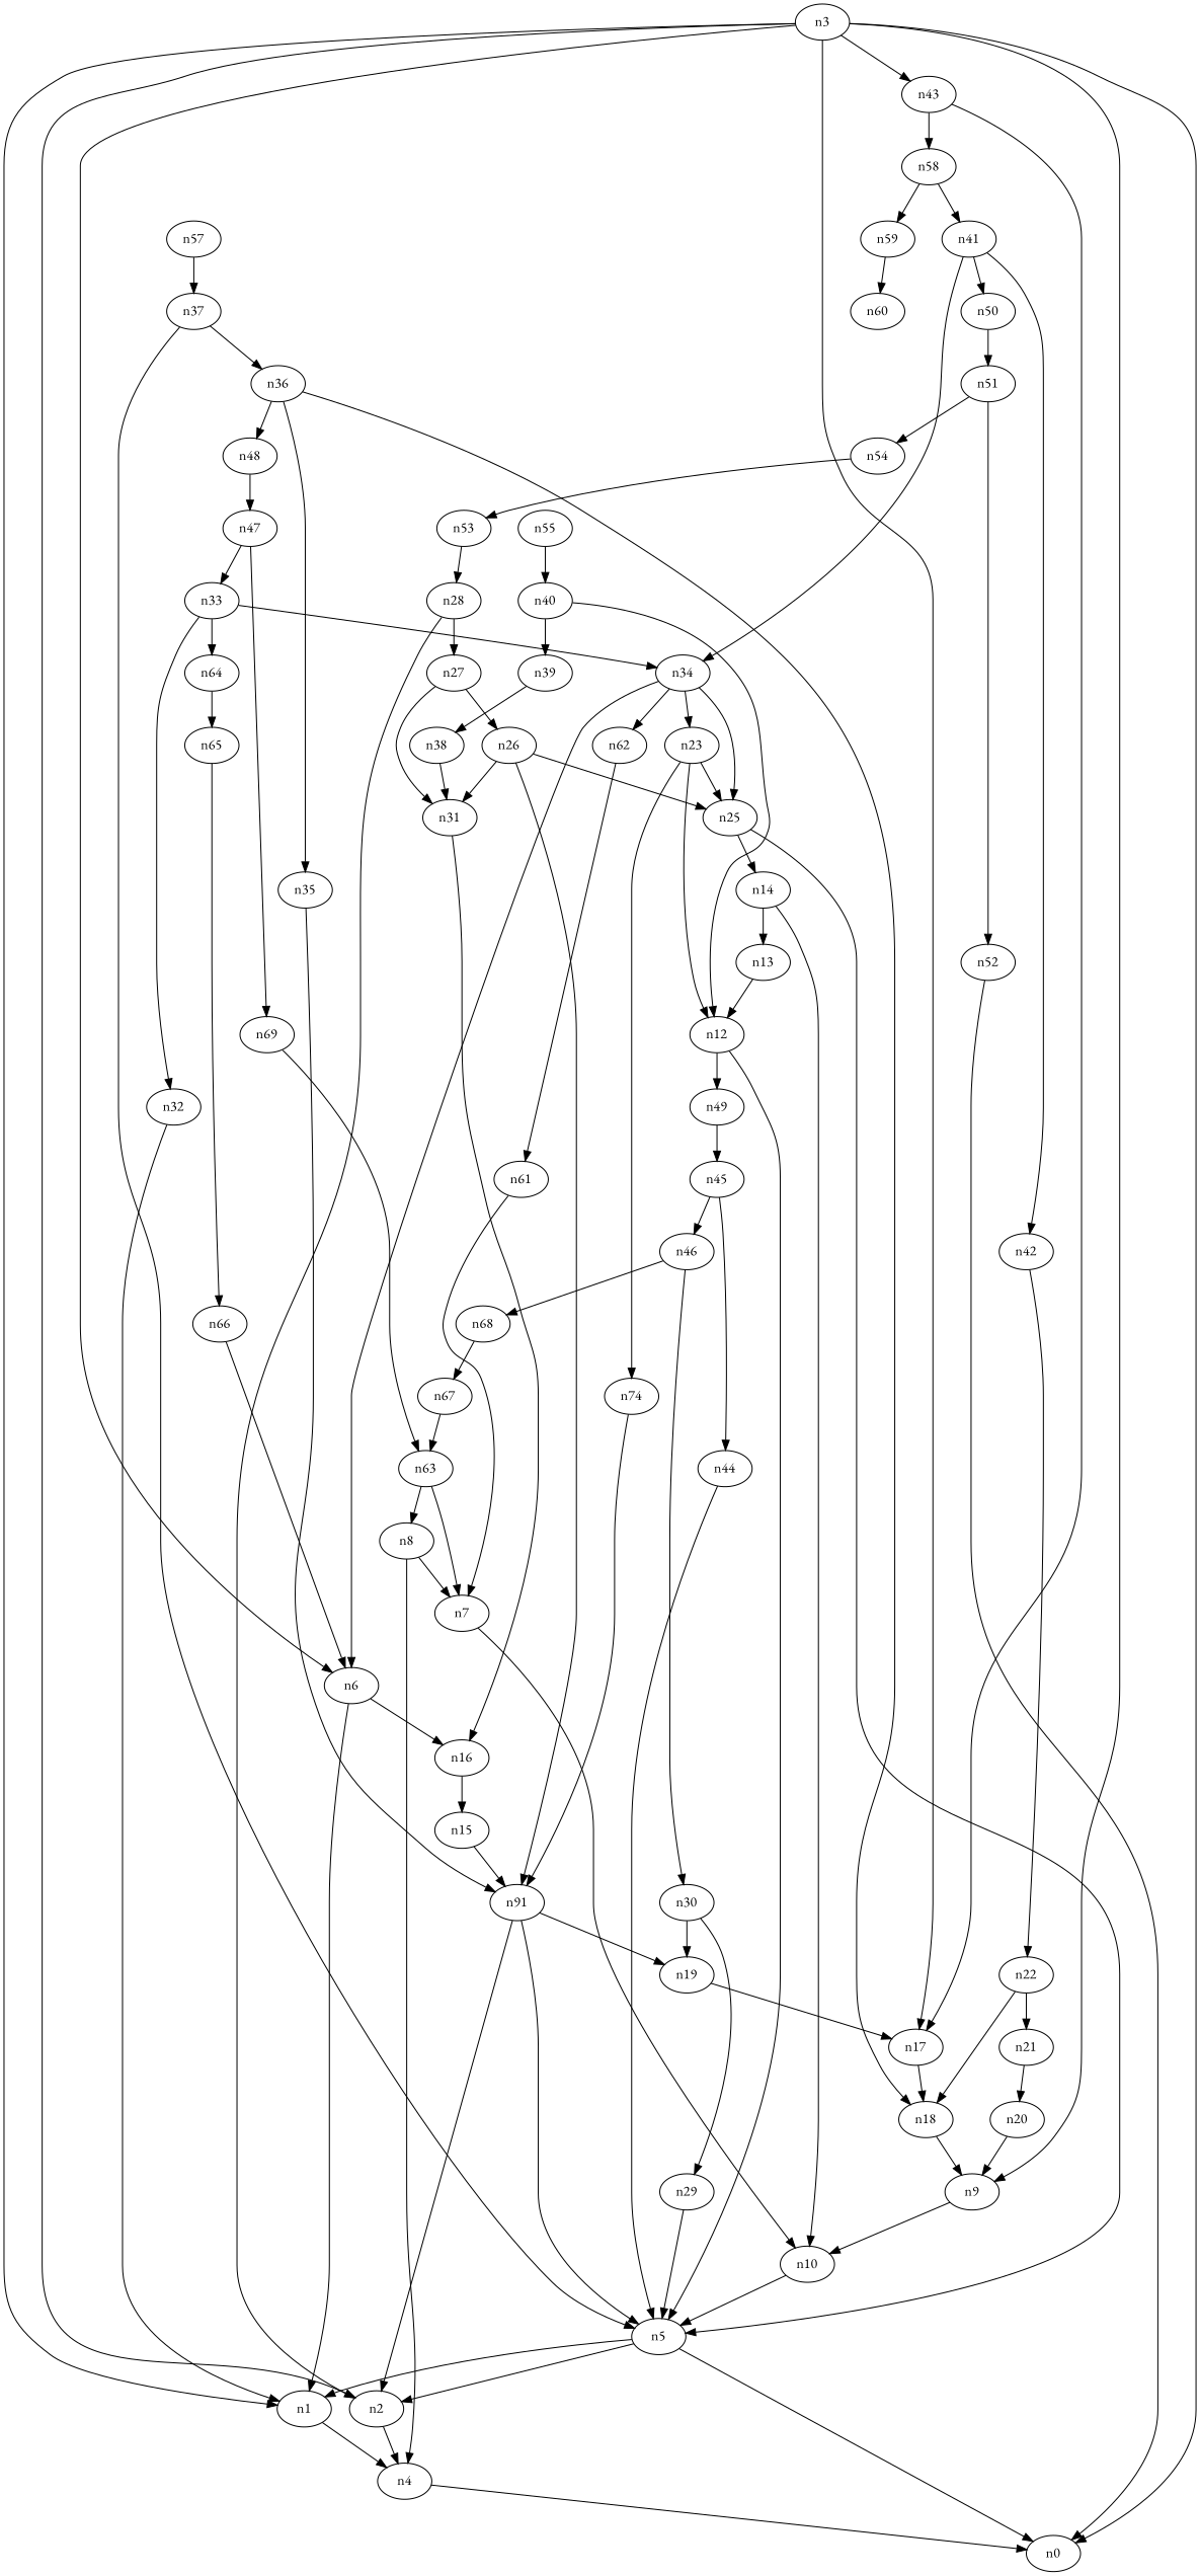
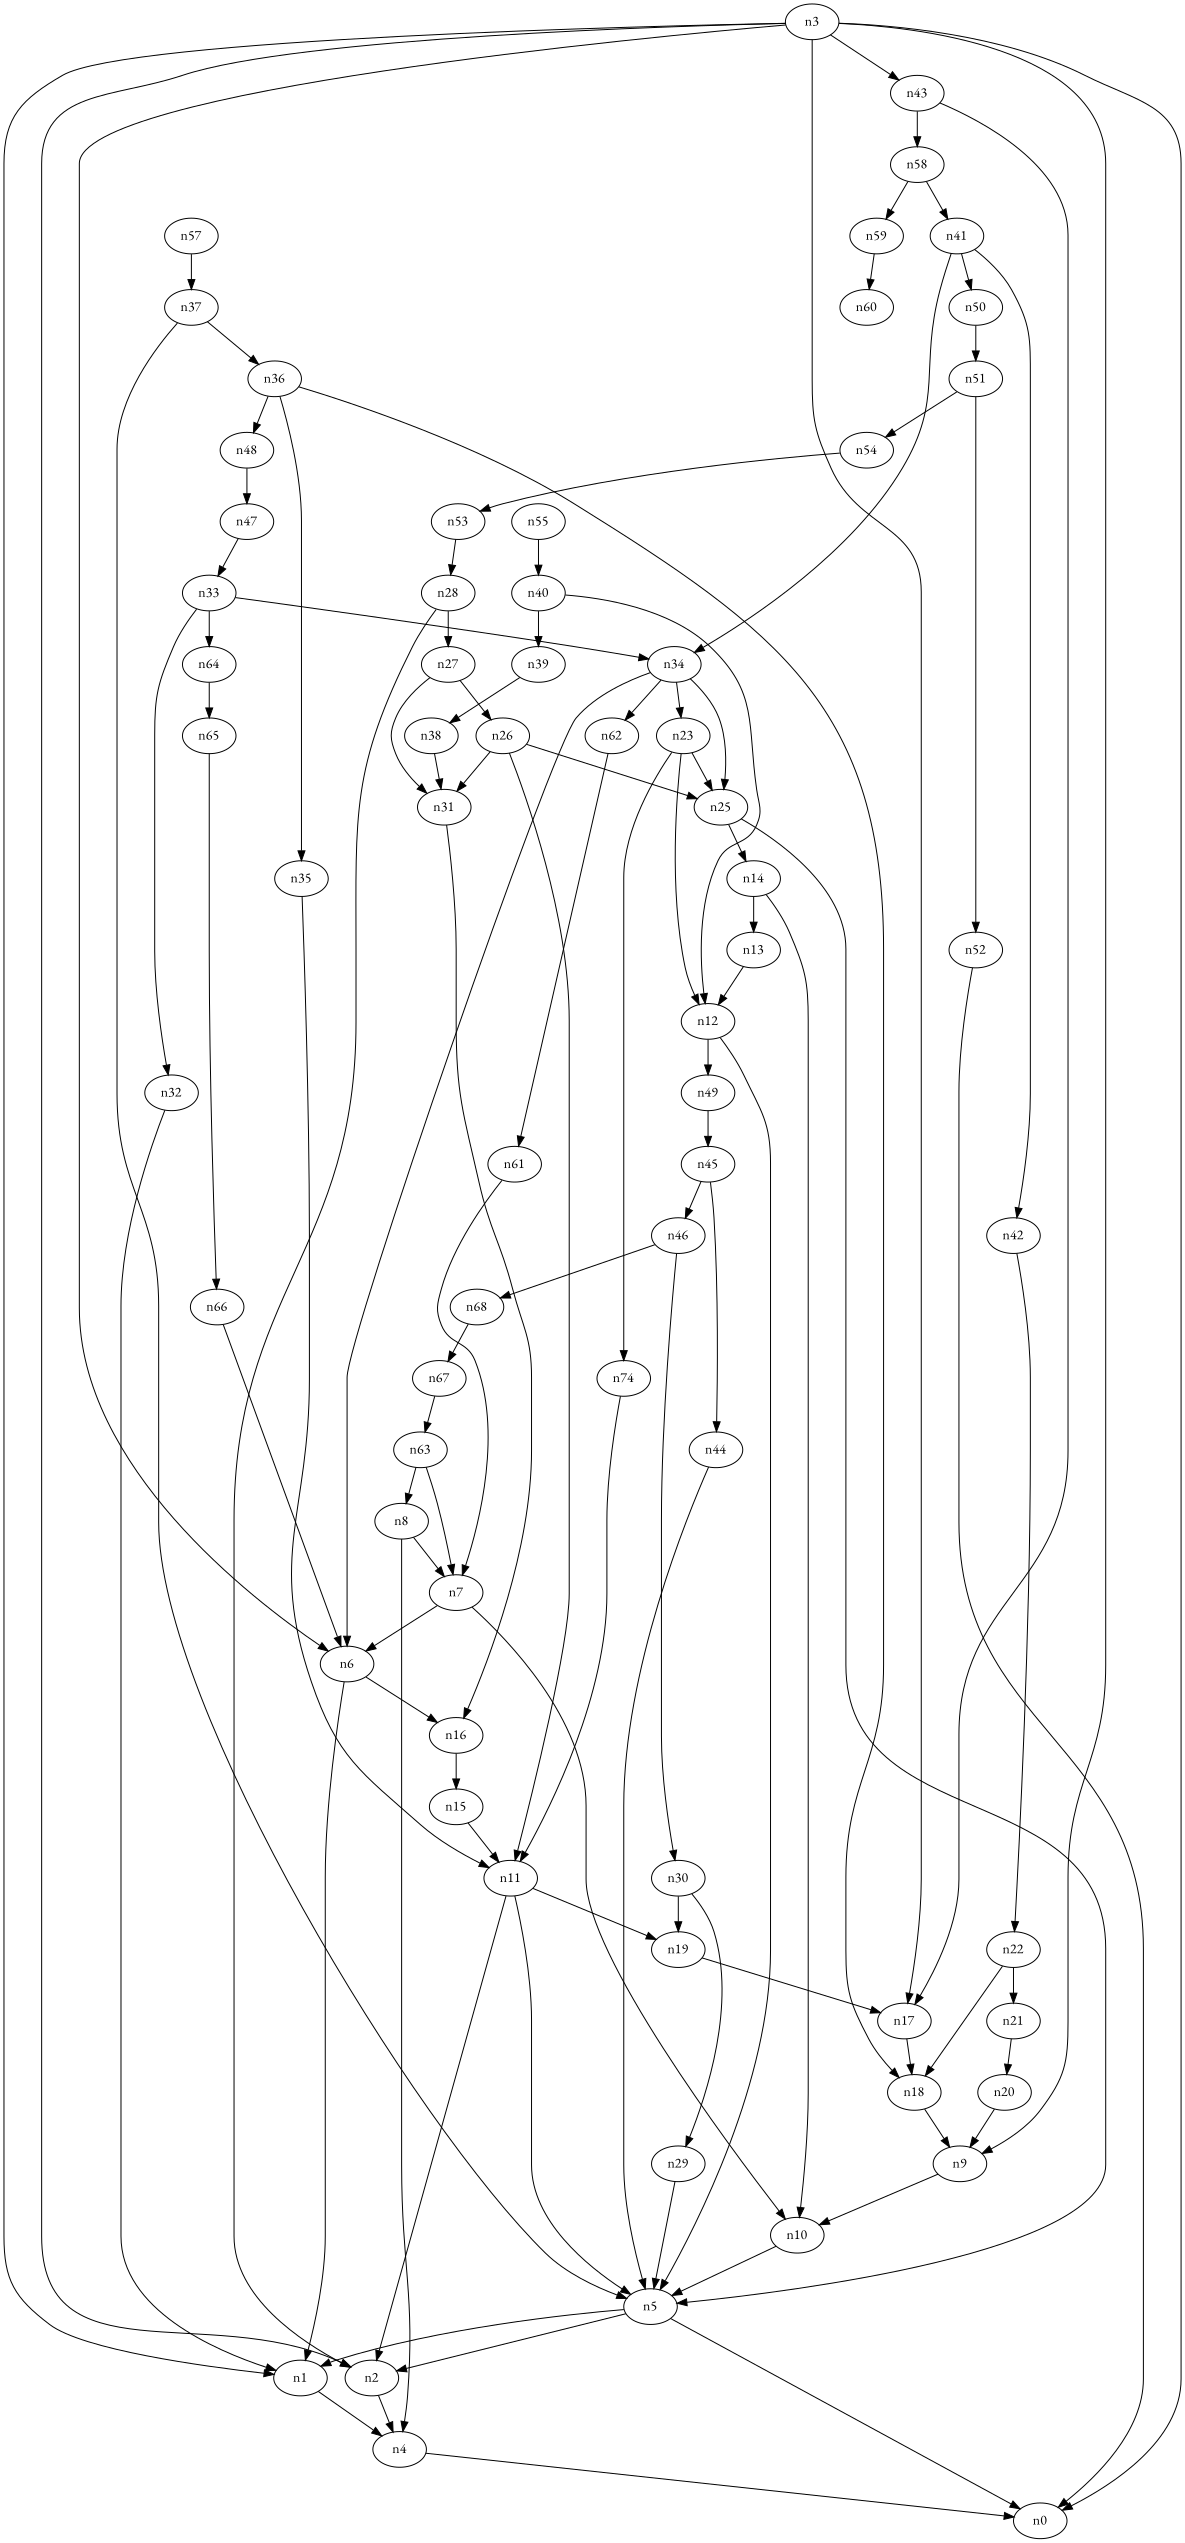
  digraph {
    fontname="EB Garamond"
    node [fontname="EB Garamond"]
    edge [fontname="EB Garamond"]
    n1
    n4
    n0
    n2
    n3
    n6
    n9
    n17
    n43
    n16
    n10
    n18
    n58
    n15
    n5
    n41
    n59
-   n11 [label=n91]
+   n11
    n7
    n8
    n19
    n12
    n49
    n45
    n44
    n46
    n13
    n14
    n20
    n21
    n22
    n23
    n24 [label=n74]
    n25
    n26
    n31
    n57
    n37
    n27
    n28
    n29
    n30
    n36
    n32
    n33
    n34
    n64
    n62
    n65
    n61
    n66
    n35
    n48
    n47
-   n69
    n38
    n39
    n40
    n42
    n50
    n51
    n52
    n54
    n60
    n68
    n67
    n63
    n53
    n55
    n1 -> n4
    n4 -> n0
    n2 -> n4
    n3 -> n1
    n3 -> n0
    n3 -> n2
    n3 -> n6
    n3 -> n9
    n3 -> n17
    n3 -> n43
    n6 -> n1
    n6 -> n16
    n9 -> n10
    n17 -> n18
    n43 -> n17
    n43 -> n58
    n16 -> n15
    n10 -> n5
    n18 -> n9
    n58 -> n41
    n58 -> n59
    n15 -> n11
    n5 -> n1
    n5 -> n0
    n5 -> n2
    n41 -> n34
    n41 -> n42
    n41 -> n50
    n59 -> n60
    n11 -> n2
    n11 -> n5
    n11 -> n19
+   n7 -> n6
    n7 -> n10
    n8 -> n4
    n8 -> n7
    n19 -> n17
    n12 -> n5
    n12 -> n49
    n49 -> n45
    n45 -> n44
    n45 -> n46
    n44 -> n5
    n46 -> n30
    n46 -> n68
    n13 -> n12
    n14 -> n10
    n14 -> n13
    n20 -> n9
    n21 -> n20
    n22 -> n18
    n22 -> n21
    n23 -> n12
    n23 -> n24
    n23 -> n25
    n24 -> n11
    n25 -> n5
    n25 -> n14
    n26 -> n11
    n26 -> n25
    n26 -> n31
    n31 -> n16
    n57 -> n37
    n37 -> n5
    n37 -> n36
    n27 -> n26
    n27 -> n31
    n28 -> n2
    n28 -> n27
    n29 -> n5
    n30 -> n19
    n30 -> n29
    n36 -> n18
    n36 -> n35
    n36 -> n48
    n32 -> n1
    n33 -> n32
    n33 -> n34
    n33 -> n64
    n34 -> n6
    n34 -> n23
    n34 -> n25
    n34 -> n62
    n64 -> n65
    n62 -> n61
    n65 -> n66
    n61 -> n7
    n66 -> n6
    n35 -> n11
    n48 -> n47
    n47 -> n33
-   n47 -> n69
-   n69 -> n63
    n38 -> n31
    n39 -> n38
    n40 -> n12
    n40 -> n39
    n42 -> n22
    n50 -> n51
    n51 -> n52
    n51 -> n54
    n52 -> n0
    n54 -> n53
    n68 -> n67
    n67 -> n63
    n63 -> n7
    n63 -> n8
    n53 -> n28
    n55 -> n40
  }
